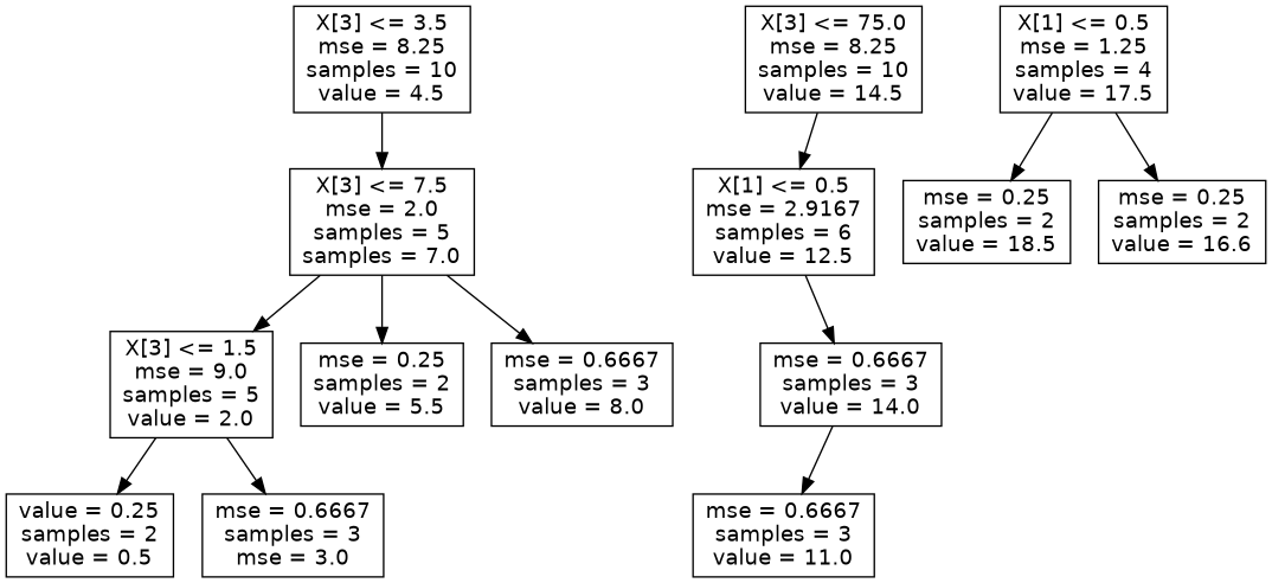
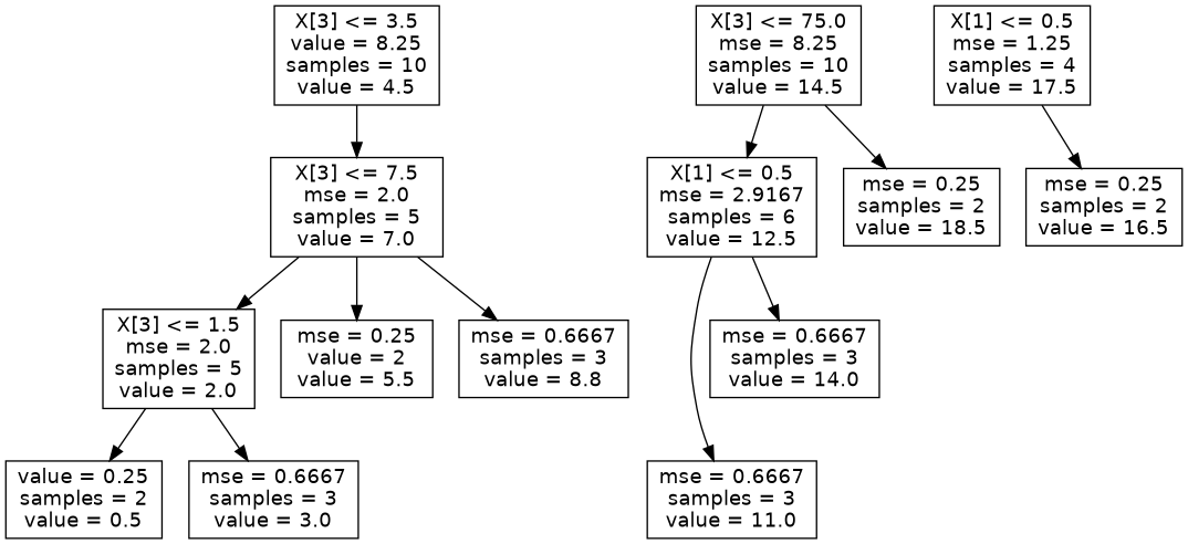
  digraph {
    fontname="DejaVu Sans"
    node [fontname="DejaVu Sans" shape=box]
    edge [fontname="DejaVu Sans"]
-   n1 [label="X[3] <= 3.5\nmse = 8.25\nsamples = 10\nvalue = 4.5"]
-   n2 [label="X[3] <= 7.5\nmse = 2.0\nsamples = 5\nsamples = 7.0"]
+   n1 [label="X[3] <= 3.5\nvalue = 8.25\nsamples = 10\nvalue = 4.5"]
+   n2 [label="X[3] <= 7.5\nmse = 2.0\nsamples = 5\nvalue = 7.0"]
    n3 [label="X[3] <= 75.0\nmse = 8.25\nsamples = 10\nvalue = 14.5"]
    n4 [label="X[1] <= 0.5\nmse = 2.9167\nsamples = 6\nvalue = 12.5"]
-   n5 [label="X[3] <= 1.5\nmse = 9.0\nsamples = 5\nvalue = 2.0"]
+   n5 [label="X[3] <= 1.5\nmse = 2.0\nsamples = 5\nvalue = 2.0"]
    n6 [label="value = 0.25\nsamples = 2\nvalue = 0.5"]
-   n7 [label="mse = 0.6667\nsamples = 3\nmse = 3.0"]
-   n8 [label="mse = 0.25\nsamples = 2\nvalue = 5.5"]
-   n9 [label="mse = 0.6667\nsamples = 3\nvalue = 8.0"]
+   n7 [label="mse = 0.6667\nsamples = 3\nvalue = 3.0"]
+   n8 [label="mse = 0.25\nvalue = 2\nvalue = 5.5"]
+   n9 [label="mse = 0.6667\nsamples = 3\nvalue = 8.8"]
    n10 [label="mse = 0.6667\nsamples = 3\nvalue = 11.0"]
    n11 [label="mse = 0.6667\nsamples = 3\nvalue = 14.0"]
    n12 [label="X[1] <= 0.5\nmse = 1.25\nsamples = 4\nvalue = 17.5"]
-   n13 [label="mse = 0.25\nsamples = 2\nvalue = 16.6"]
+   n13 [label="mse = 0.25\nsamples = 2\nvalue = 16.5"]
    n14 [label="mse = 0.25\nsamples = 2\nvalue = 18.5"]
    n1 -> n2
    n2 -> n5
    n2 -> n8
    n2 -> n9
    n3 -> n4
-   n11 -> n10
+   n4 -> n10
    n4 -> n11
    n5 -> n6
    n5 -> n7
    n12 -> n13
-   n12 -> n14
+   n3 -> n14
  }
